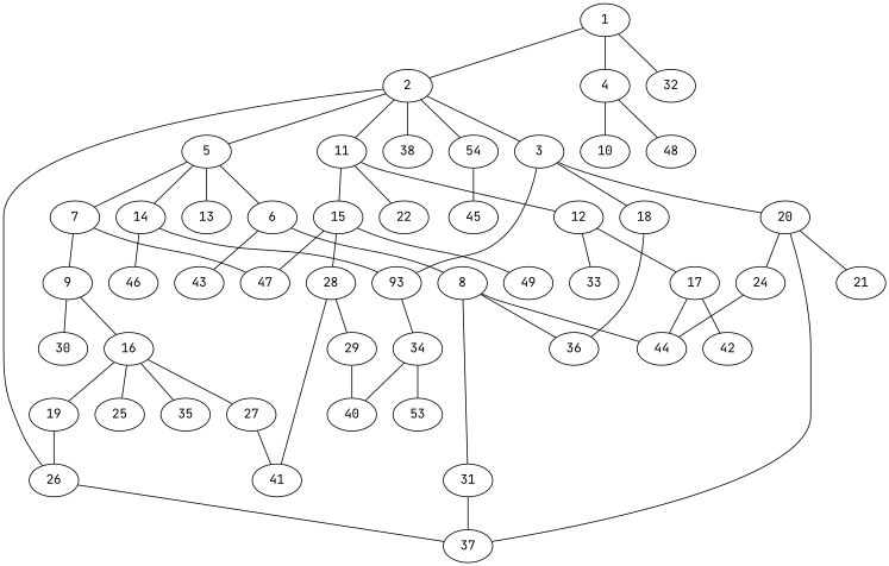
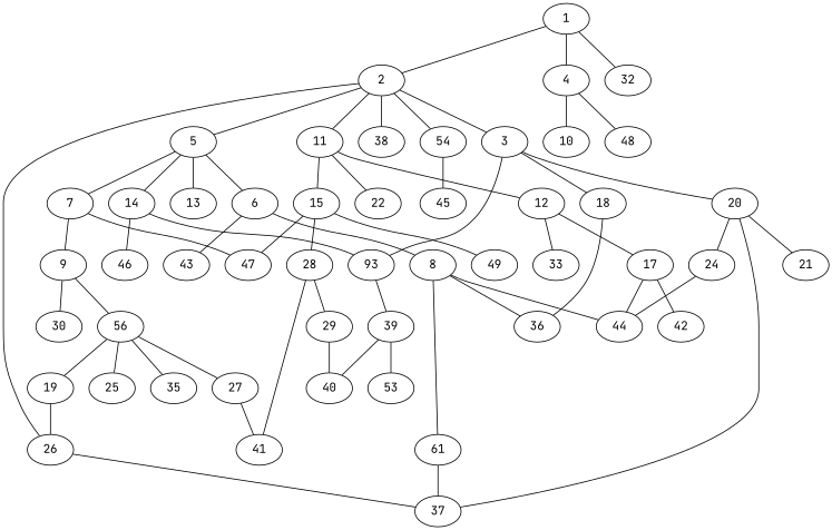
  graph {
    fontname="JetBrains Mono"
    node [fontname="JetBrains Mono"]
    edge [fontname="JetBrains Mono"]
    1
    2
    4
    32
    3
    5
    11
    26
    n9 [label=54]
    38
    10
    48
    18
    20
    n15 [label=93]
    6
    7
    13
    14
    12
    15
    22
    37
    45
    36
    21
    24
-   39 [label=34]
+   39
    8
    43
    9
    47
    46
    17
    33
    28
    49
    44
    n39 [label=53]
    40
-   31
-   16
+   31 [label=61]
+   16 [label=56]
    30
    19
    25
    27
    35
    41
    42
    29
    1 -- 2
    1 -- 4
    1 -- 32
    2 -- 3
    2 -- 5
    2 -- 11
    2 -- 26
    2 -- n9
    2 -- 38
    4 -- 10
    4 -- 48
    3 -- 18
    3 -- 20
    3 -- n15
    5 -- 6
    5 -- 7
    5 -- 13
    5 -- 14
    11 -- 12
    11 -- 15
    11 -- 22
    26 -- 37
    n9 -- 45
    18 -- 36
    20 -- 37
    20 -- 21
    20 -- 24
    n15 -- 39
    6 -- 8
    6 -- 43
    7 -- 9
    7 -- 47
    14 -- n15
    14 -- 46
    12 -- 17
    12 -- 33
    15 -- 47
    15 -- 28
    15 -- 49
    24 -- 44
    39 -- n39
    39 -- 40
    8 -- 36
    8 -- 44
    8 -- 31
    9 -- 16
    9 -- 30
    17 -- 44
    17 -- 42
    28 -- 41
    28 -- 29
    31 -- 37
    16 -- 19
    16 -- 25
    16 -- 27
    16 -- 35
    19 -- 26
    27 -- 41
    29 -- 40
  }
